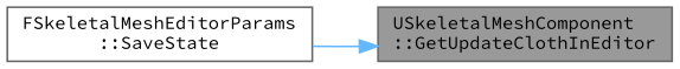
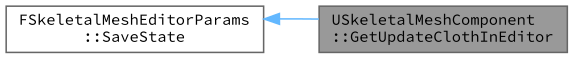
  digraph {
    rankdir=RL
    fontname="Source Code Pro"
    node [fontname="Source Code Pro" fontsize=10 shape=box style=filled]
    n1 [color=gray40 fillcolor=grey60 fontcolor=black height=0.2 label="USkeletalMeshComponent\l::GetUpdateClothInEditor" width=0.4]
    n2 [color=grey40 fillcolor=white height=0.2 label="FSkeletalMeshEditorParams\l::SaveState" width=0.4]
-   n1 -> n2 [color=steelblue1 dir=back fontname="Source Code Pro" fontsize=10 labelfontname=Helvetica labelfontsize=10 style=solid]
+   n2 -> n1 [color=steelblue1 dir=back fontname="Source Code Pro" fontsize=10 labelfontname=Helvetica labelfontsize=10 style=solid]
  }
